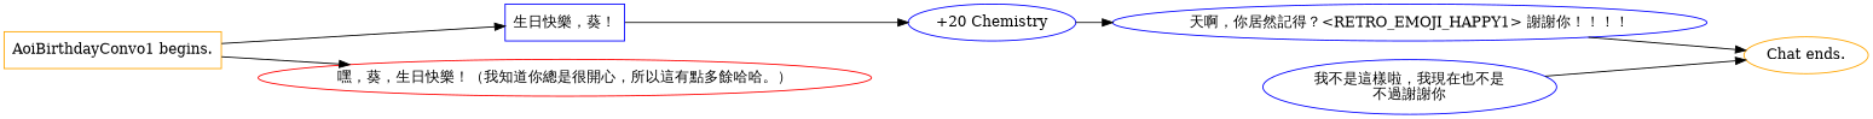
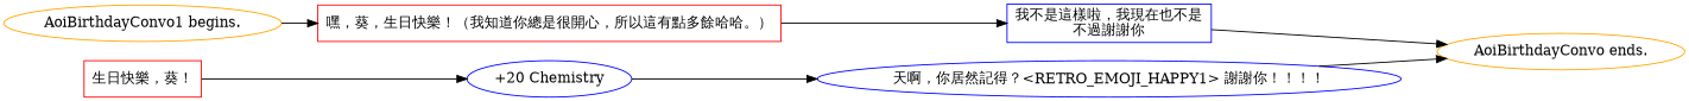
  digraph {
    rankdir=LR
    node [color=blue]
-   "AoiBirthdayConvo1 begins." [color=orange shape=box]
-   n2 [label="生日快樂，葵！" shape=box]
-   n3 [color=red label="嘿，葵，生日快樂！（我知道你總是很開心，所以這有點多餘哈哈。）" shape=ellipse]
+   "AoiBirthdayConvo1 begins." [color=orange]
+   n2 [color=red label="生日快樂，葵！" shape=box]
+   n3 [color=red label="嘿，葵，生日快樂！（我知道你總是很開心，所以這有點多餘哈哈。）" shape=box]
    n4 [label="+20 Chemistry"]
-   n5 [label="我不是這樣啦，我現在也不是\n不過謝謝你" shape=ellipse]
+   n5 [label="我不是這樣啦，我現在也不是\n不過謝謝你" shape=box]
    n6 [label="天啊，你居然記得？<RETRO_EMOJI_HAPPY1> 謝謝你！！！！" shape=ellipse]
-   "Chat ends." [color=orange]
-   "AoiBirthdayConvo1 begins." -> n2
+   "Chat ends." [color=orange label="AoiBirthdayConvo ends."]
    "AoiBirthdayConvo1 begins." -> n3
    n2 -> n4
+   n3 -> n5
    n4 -> n6
    n5 -> "Chat ends."
    n6 -> "Chat ends."
  }
